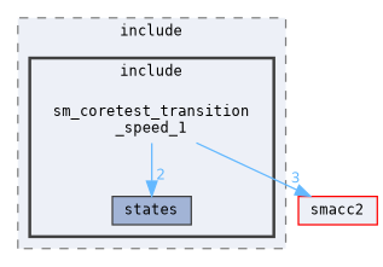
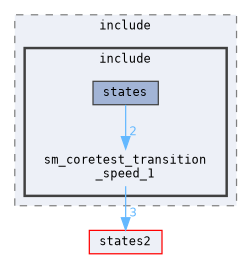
  digraph {
    compound=true
    fontname="DejaVu Sans Mono"
    node [fontname="DejaVu Sans Mono" fontsize=10 shape=box style=filled]
    edge [color=steelblue1 fontcolor=steelblue1 fontname="DejaVu Sans Mono" fontsize=10 labeldistance=1.5 labelfontname=Helvetica labelfontsize=10]
    n1 [height=0.2 label="sm_coretest_transition\l_speed_1" shape=plaintext width=0.4 style=""]
    n2 [color=grey25 fillcolor="#a2b4d6" height=0.2 label=states width=0.4]
-   n3 [color=red fillcolor="#edf0f7" height=0.2 label=smacc2 width=0.4]
+   n3 [color=red fillcolor="#edf0f7" height=0.2 label=states2 width=0.4]
    subgraph cluster_1 {
      bgcolor="#edf0f7"
      fontsize=10
      label=include
      pencolor=grey50
      style="filled,dashed"
      subgraph cluster_2 {
        bgcolor="#edf0f7"
        fontsize=10
        label=include
        pencolor=grey25
        style="filled,bold"
        n1
        n2
      }
    }
-   n1 -> n2 [headlabel=2]
+   n2 -> n1 [headlabel=2]
    n1 -> n3 [headlabel=3]
  }
